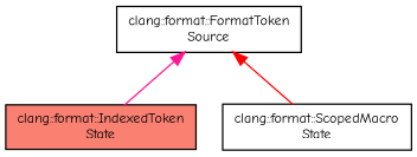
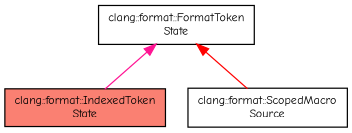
  digraph {
    fontname="Comic Neue"
    node [color=black fillcolor=white fontname="Comic Neue" fontsize=10 shape=record style=filled]
    edge [dir=back fontname="Comic Neue" fontsize=10 labelfontname=Helvetica labelfontsize=10 style=solid]
-   n1 [fontcolor=black height=0.2 label="clang::format::FormatToken\lSource" width=0.4]
+   n1 [fontcolor=black height=0.2 label="clang::format::FormatToken\lState" width=0.4]
    n2 [fillcolor=salmon height=0.2 label="clang::format::IndexedToken\lState" width=0.4]
-   n3 [height=0.2 label="clang::format::ScopedMacro\lState" width=0.4]
+   n3 [height=0.2 label="clang::format::ScopedMacro\lSource" width=0.4]
    n1 -> n2 [color=deeppink]
    n1 -> n3 [color=red]
  }
